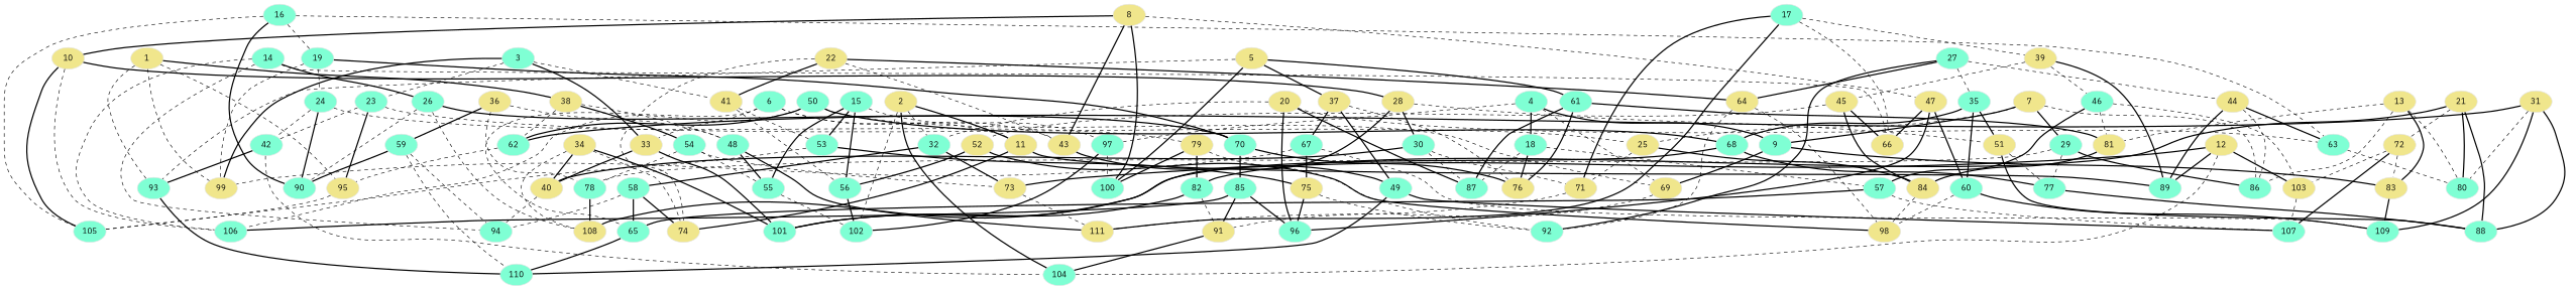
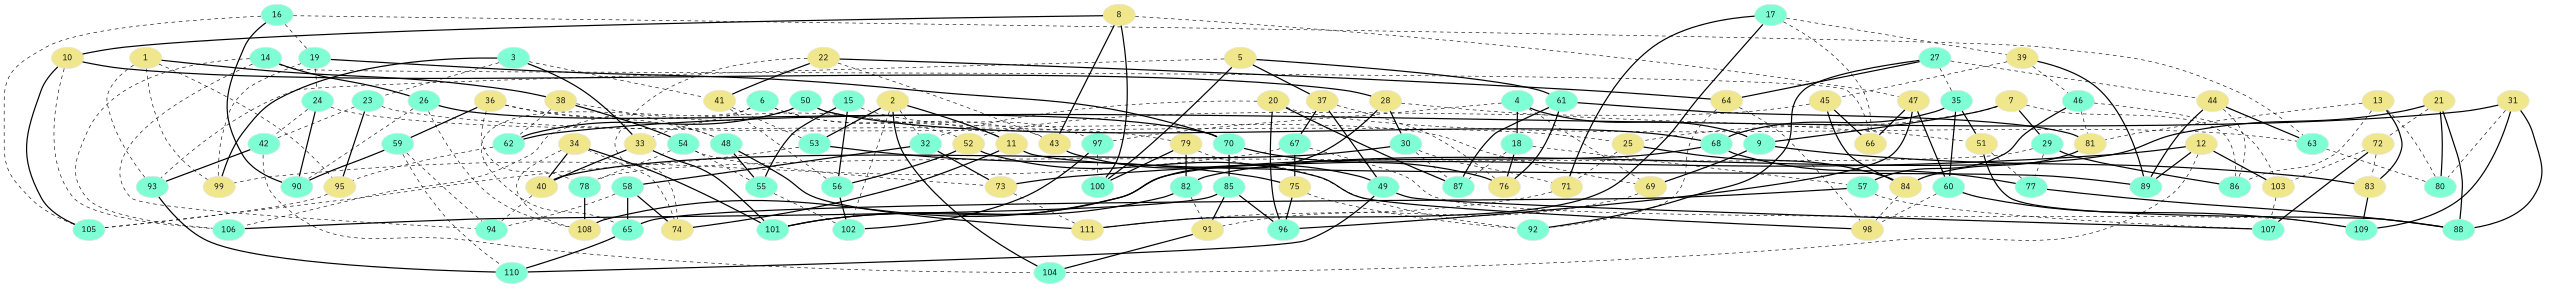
  graph {
    fontname="IBM Plex Sans"
    node [color=gray90 fillcolor=aquamarine fontname="IBM Plex Sans" style=filled]
    edge [fontname="IBM Plex Sans" style=bold]
    1 [fillcolor=khaki]
    38 [fillcolor=khaki]
    93
    95 [fillcolor=khaki]
    99 [fillcolor=khaki]
    62
    48
    54
    110
    105
    2 [fillcolor=khaki]
    11 [fillcolor=khaki]
    32
    102
    104
    74 [fillcolor=khaki]
    89
    73 [fillcolor=khaki]
    58
    3
    23
    33 [fillcolor=khaki]
    41 [fillcolor=khaki]
    25 [fillcolor=khaki]
    42
    101
    40 [fillcolor=khaki]
    53
    56
    4
    9
    18
    69 [fillcolor=khaki]
    97
    83 [fillcolor=khaki]
    57
    76 [fillcolor=khaki]
    87
    91 [fillcolor=khaki]
    100
    5 [fillcolor=khaki]
    37 [fillcolor=khaki]
    61
    49
    67
    81 [fillcolor=khaki]
    6
    43 [fillcolor=khaki]
    65
    7 [fillcolor=khaki]
    29
    86
    71 [fillcolor=khaki]
    84 [fillcolor=khaki]
    77
    78
    8 [fillcolor=khaki]
    10 [fillcolor=khaki]
    47 [fillcolor=khaki]
    28 [fillcolor=khaki]
    106
    66 [fillcolor=khaki]
    96
    60
    109
    30
    51 [fillcolor=khaki]
    12 [fillcolor=khaki]
    103 [fillcolor=khaki]
    111 [fillcolor=khaki]
    107
    13 [fillcolor=khaki]
    80
    14
    26
    94
    90
    70
    108 [fillcolor=khaki]
    15
    55
    75 [fillcolor=khaki]
    16
    19
    63
    24
    17
    39 [fillcolor=khaki]
    45 [fillcolor=khaki]
    46
    79 [fillcolor=khaki]
    85
    20 [fillcolor=khaki]
    21 [fillcolor=khaki]
    72 [fillcolor=khaki]
    82
    88
    22 [fillcolor=khaki]
    64 [fillcolor=khaki]
    92
    98 [fillcolor=khaki]
    27
    35
    44 [fillcolor=khaki]
    68
    31 [fillcolor=khaki]
    34 [fillcolor=khaki]
    36 [fillcolor=khaki]
    52 [fillcolor=khaki]
    59
    50
    1 -- 38
    1 -- 93 [style=dashed]
    1 -- 95 [style=dashed]
    1 -- 99 [style=dashed]
    38 -- 62 [style=dashed]
    38 -- 48 [style=dashed]
    38 -- 54
    93 -- 110
    95 -- 105 [style=dashed]
    62 -- 95 [style=dashed]
    48 -- 111
    48 -- 55
    54 -- 73 [style=dashed]
    54 -- 78 [style=dashed]
    54 -- 55 [style=dashed]
    2 -- 11
    2 -- 32 [style=dashed]
    2 -- 102 [style=dashed]
    2 -- 104
    11 -- 74
    11 -- 89
    32 -- 73
    32 -- 58
    73 -- 111 [style=dashed]
    58 -- 74
    58 -- 65
    58 -- 94 [style=dashed]
    3 -- 99
    3 -- 23 [style=dashed]
    3 -- 33
    3 -- 41 [style=dashed]
    23 -- 95
    23 -- 25 [style=dashed]
    23 -- 42 [style=dashed]
    33 -- 101
    33 -- 40
    41 -- 53 [style=dashed]
    41 -- 56 [style=dashed]
    25 -- 71 [style=dashed]
    25 -- 84
    42 -- 93
    42 -- 104 [style=dashed]
    40 -- 94 [style=dashed]
    53 -- 105 [style=dashed]
    53 -- 75
    56 -- 102
    4 -- 9
    4 -- 18
    4 -- 69 [style=dashed]
    4 -- 97 [style=dashed]
    9 -- 69
    9 -- 83
    18 -- 57 [style=dashed]
    18 -- 76
    18 -- 87 [style=dashed]
    69 -- 91 [style=dashed]
    97 -- 102
    97 -- 100 [style=dashed]
    83 -- 109
    57 -- 65
    57 -- 107 [style=dashed]
    91 -- 104
    5 -- 93 [style=dashed]
    5 -- 100
    5 -- 37
    5 -- 61
    37 -- 76 [style=dashed]
    37 -- 49
    37 -- 67
    61 -- 76
    61 -- 87
    61 -- 81
    49 -- 110
    49 -- 107
    67 -- 99 [style=dashed]
    67 -- 109 [style=dashed]
    67 -- 75
    81 -- 84
    6 -- 11 [style=dashed]
    6 -- 33 [style=dashed]
    6 -- 43 [style=dashed]
    6 -- 65 [style=dashed]
    43 -- 49
    65 -- 110
    7 -- 25 [style=dashed]
    7 -- 9
    7 -- 29
    7 -- 86 [style=dashed]
    29 -- 86
    29 -- 77 [style=dashed]
    29 -- 78 [style=dashed]
    71 -- 111 [style=dashed]
    84 -- 98 [style=dashed]
    77 -- 88
    78 -- 108
    8 -- 100
    8 -- 43
    8 -- 10
    8 -- 47 [style=dashed]
    10 -- 105
    10 -- 28
    10 -- 106 [style=dashed]
    47 -- 66
    47 -- 96
    47 -- 60
    28 -- 101
    28 -- 30
    28 -- 51 [style=dashed]
    60 -- 109
    60 -- 98 [style=dashed]
    30 -- 40
    30 -- 87 [style=dashed]
    30 -- 71 [style=dashed]
    51 -- 77 [style=dashed]
    51 -- 88
    12 -- 104 [style=dashed]
    12 -- 89
    12 -- 73
    12 -- 103
    103 -- 107 [style=dashed]
    13 -- 83
    13 -- 81 [style=dashed]
    13 -- 86 [style=dashed]
    13 -- 80 [style=dashed]
    14 -- 106 [style=dashed]
    14 -- 66 [style=dashed]
    14 -- 26
    14 -- 94 [style=dashed]
    26 -- 90 [style=dashed]
    26 -- 70
    26 -- 108 [style=dashed]
    70 -- 76
    70 -- 85
-   15 -- 53
+   2 -- 53
    15 -- 56
    15 -- 97 [style=dashed]
    15 -- 55
    55 -- 102 [style=dashed]
    75 -- 96
    75 -- 92 [style=dashed]
    16 -- 105 [style=dashed]
    16 -- 90
    16 -- 19 [style=dashed]
    16 -- 63 [style=dashed]
    19 -- 99 [style=dashed]
    19 -- 70
    19 -- 24 [style=dashed]
    63 -- 80 [style=dashed]
    24 -- 42 [style=dashed]
    24 -- 90
    24 -- 79 [style=dashed]
    17 -- 71
    17 -- 66 [style=dashed]
    17 -- 111
    17 -- 39 [style=dashed]
    39 -- 89
    39 -- 45 [style=dashed]
    39 -- 46 [style=dashed]
    45 -- 84
    45 -- 66
    45 -- 52 [style=dashed]
    46 -- 57
    46 -- 81 [style=dashed]
    46 -- 103 [style=dashed]
    79 -- 100
    79 -- 82
    79 -- 92 [style=dashed]
    85 -- 91
    85 -- 106
    85 -- 96
    20 -- 32 [style=dashed]
    20 -- 87
    20 -- 96
    20 -- 63 [style=dashed]
    21 -- 80
    21 -- 72 [style=dashed]
    21 -- 82
    21 -- 88
    72 -- 83 [style=dashed]
    72 -- 103 [style=dashed]
    72 -- 107
    82 -- 101
    82 -- 91 [style=dashed]
    22 -- 74 [style=dashed]
    22 -- 41
    22 -- 43 [style=dashed]
    22 -- 64
    64 -- 92 [style=dashed]
    64 -- 98 [style=dashed]
    27 -- 64
    27 -- 92
    27 -- 35 [style=dashed]
    27 -- 44 [style=dashed]
    35 -- 60
    35 -- 51
    35 -- 68
    44 -- 89
    44 -- 86 [style=dashed]
    44 -- 63
    68 -- 77
    68 -- 108
    31 -- 62
    31 -- 109
    31 -- 80 [style=dashed]
    31 -- 88
    34 -- 74 [style=dashed]
    34 -- 101
    34 -- 40
    34 -- 108 [style=dashed]
    36 -- 48 [style=dashed]
    36 -- 78 [style=dashed]
+   36 -- 52 [style=dashed]
    36 -- 59
    52 -- 56
    52 -- 98
    59 -- 110 [style=dashed]
    59 -- 94 [style=dashed]
    59 -- 90
    50 -- 62
    50 -- 69 [style=dashed]
    50 -- 106 [style=dashed]
    50 -- 68
  }
